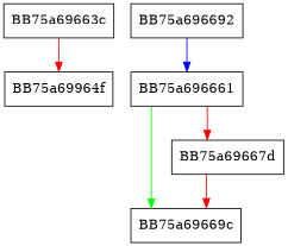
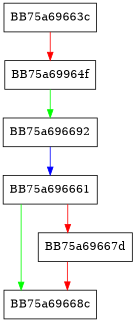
  digraph {
    splines=ortho
    node [shape=box]
    edge [color=red]
    n1 [label=BB75a69964f]
    BB75a69663c
    BB75a696692
    BB75a696661
-   BB75a69668c [label=BB75a69669c]
+   BB75a69668c
    BB75a69667d
+   n1 -> BB75a696692 [color=green]
    BB75a69663c -> n1
    BB75a696692 -> BB75a696661 [color=blue]
    BB75a696661 -> BB75a69668c [color=green]
    BB75a696661 -> BB75a69667d
    BB75a69667d -> BB75a69668c
  }
